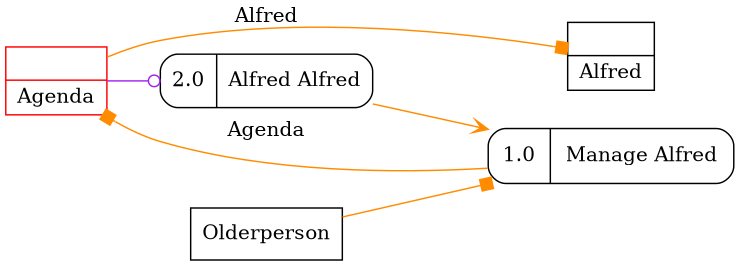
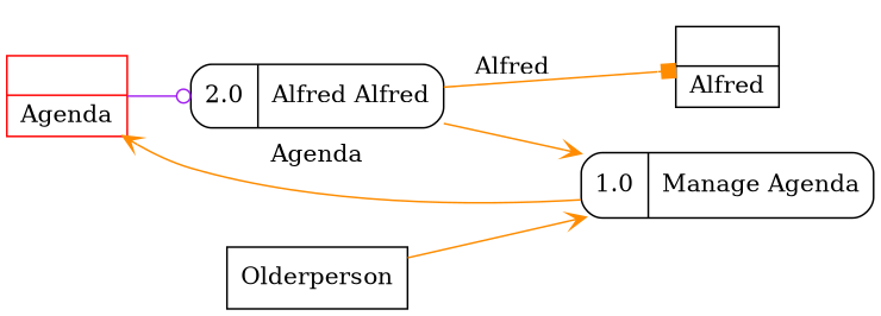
  digraph {
    rankdir=LR
    node [shape=record]
    edge [arrowhead=box color=darkorange]
    n1 [label="<f0>  |<f1> Alfred "]
    n2 [color=red label="<f0>  |<f1> Agenda "]
    n3 [label="{<f0> 2.0|<f1> Alfred Alfred }" shape=Mrecord]
    n4 [label=Olderperson shape=box]
-   n5 [label="{<f0> 1.0|<f1> Manage Alfred }" shape=Mrecord]
+   n5 [label="{<f0> 1.0|<f1> Manage Agenda }" shape=Mrecord]
    n2 -> n3 [arrowhead=odot color=purple]
-   n2 -> n1 [label=Alfred]
+   n3 -> n1 [label=Alfred]
    n3 -> n5 [arrowhead=vee]
-   n4 -> n5
-   n5 -> n2 [label=Agenda]
+   n4 -> n5 [arrowhead=vee]
+   n5 -> n2 [arrowhead=vee label=Agenda]
  }
